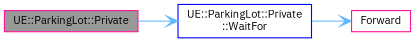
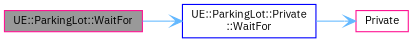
  digraph {
    fontname="IBM Plex Sans"
    rankdir=LR
    node [color=deeppink fillcolor=white fontname="IBM Plex Sans" fontsize=10 shape=box style=filled]
    edge [arrowhead=vee color=steelblue1 fontname="IBM Plex Sans" fontsize=10 labelfontname=Helvetica labelfontsize=10 style=solid]
-   n1 [fillcolor=grey60 fontcolor=black height=0.2 label="UE::ParkingLot::Private" width=0.4]
+   n1 [fillcolor=grey60 fontcolor=black height=0.2 label="UE::ParkingLot::WaitFor" width=0.4]
    n2 [color=blue height=0.2 label="UE::ParkingLot::Private\l::WaitFor" width=0.4]
-   n3 [height=0.2 label=Forward width=0.4]
+   n3 [height=0.2 label=Private width=0.4]
    n1 -> n2
    n2 -> n3
  }
